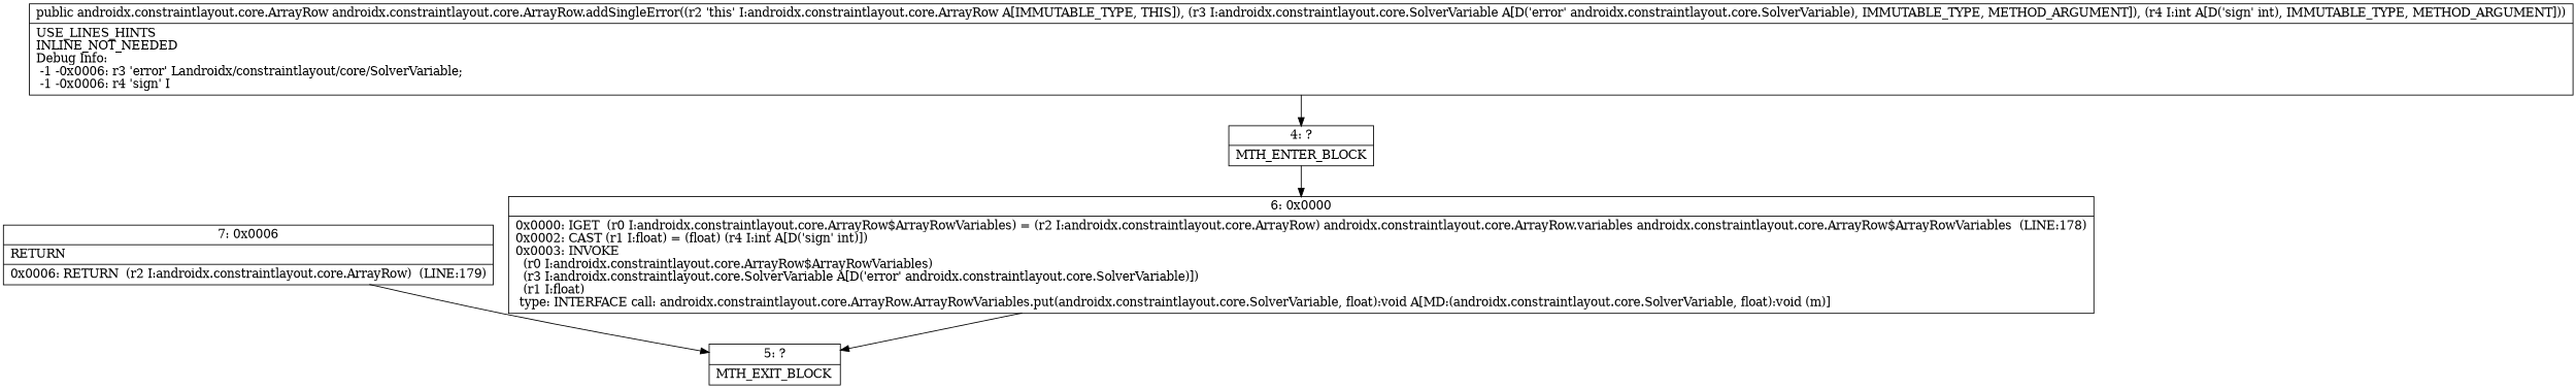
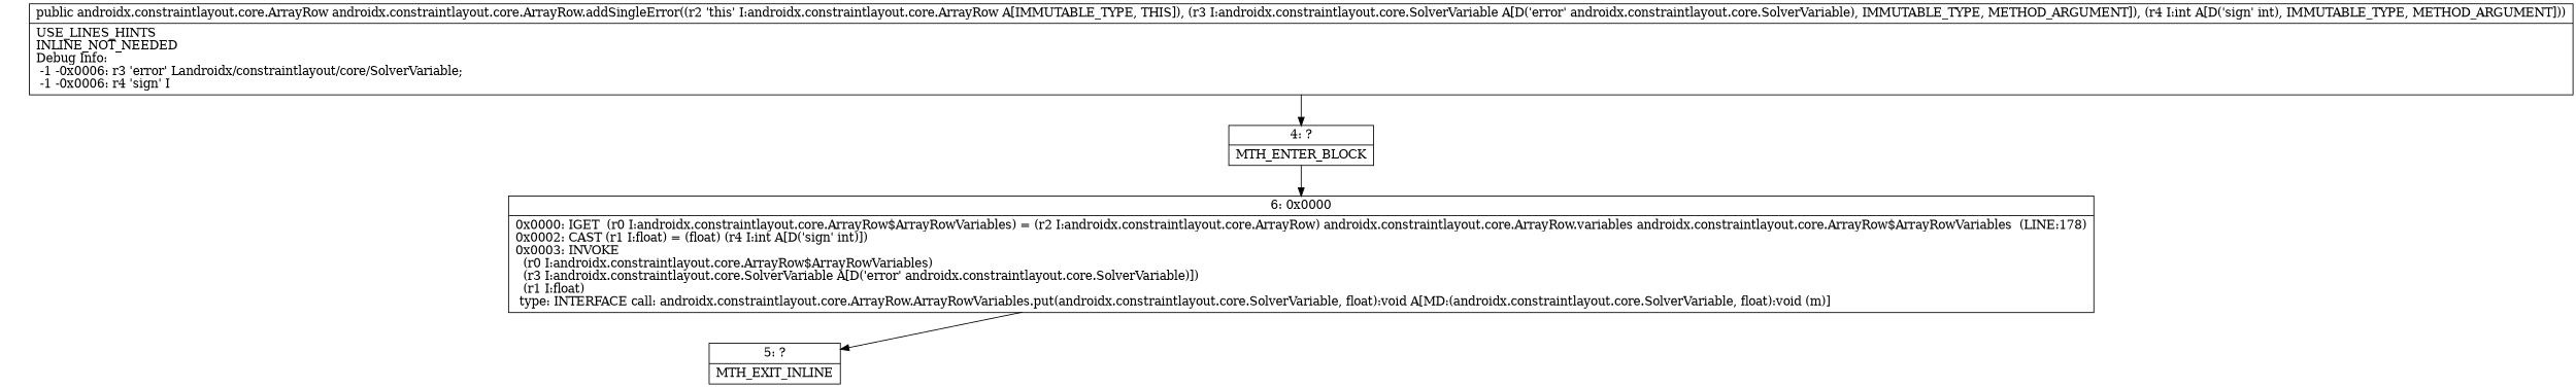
  digraph {
    node [shape=record]
    n1 [label="{4\:\ ?|MTH_ENTER_BLOCK\l}"]
    n2 [label="{6\:\ 0x0000|0x0000: IGET  (r0 I:androidx.constraintlayout.core.ArrayRow$ArrayRowVariables) = (r2 I:androidx.constraintlayout.core.ArrayRow) androidx.constraintlayout.core.ArrayRow.variables androidx.constraintlayout.core.ArrayRow$ArrayRowVariables  (LINE:178)\l0x0002: CAST (r1 I:float) = (float) (r4 I:int A[D('sign' int)]) \l0x0003: INVOKE  \l  (r0 I:androidx.constraintlayout.core.ArrayRow$ArrayRowVariables)\l  (r3 I:androidx.constraintlayout.core.SolverVariable A[D('error' androidx.constraintlayout.core.SolverVariable)])\l  (r1 I:float)\l type: INTERFACE call: androidx.constraintlayout.core.ArrayRow.ArrayRowVariables.put(androidx.constraintlayout.core.SolverVariable, float):void A[MD:(androidx.constraintlayout.core.SolverVariable, float):void (m)]\l}"]
-   n3 [label="{5\:\ ?|MTH_EXIT_BLOCK\l}"]
-   n4 [label="{7\:\ 0x0006|RETURN\l|0x0006: RETURN  (r2 I:androidx.constraintlayout.core.ArrayRow)  (LINE:179)\l}"]
+   n3 [label="{5\:\ ?|MTH_EXIT_INLINE\l}"]
    n5 [label="{public androidx.constraintlayout.core.ArrayRow androidx.constraintlayout.core.ArrayRow.addSingleError((r2 'this' I:androidx.constraintlayout.core.ArrayRow A[IMMUTABLE_TYPE, THIS]), (r3 I:androidx.constraintlayout.core.SolverVariable A[D('error' androidx.constraintlayout.core.SolverVariable), IMMUTABLE_TYPE, METHOD_ARGUMENT]), (r4 I:int A[D('sign' int), IMMUTABLE_TYPE, METHOD_ARGUMENT]))  | USE_LINES_HINTS\lINLINE_NOT_NEEDED\lDebug Info:\l  \-1 \-0x0006: r3 'error' Landroidx\/constraintlayout\/core\/SolverVariable;\l  \-1 \-0x0006: r4 'sign' I\l}"]
    n1 -> n2
    n2 -> n3
-   n4 -> n3
    n5 -> n1
  }
